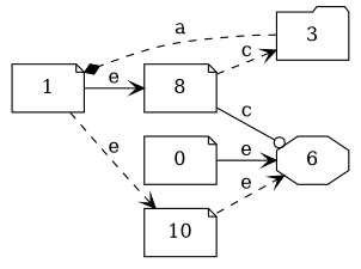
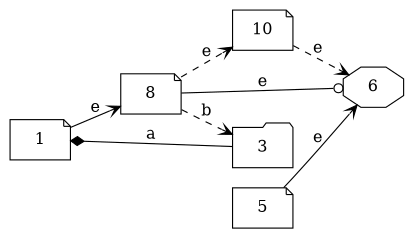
  strict digraph {
    rankdir=LR
    node [shape=note]
    edge [arrowhead=vee style=solid]
    1
    8
    10
    6 [shape=octagon]
    3 [shape=folder]
-   0
+   0 [label=5]
    1 -> 8 [label=e]
-   1 -> 10 [label=e style=dashed]
-   8 -> 6 [arrowhead=odot label=c]
-   8 -> 3 [label=c style=dashed]
+   8 -> 10 [label=e style=dashed]
+   8 -> 6 [arrowhead=odot label=e]
+   8 -> 3 [label=b style=dashed]
    10 -> 6 [label=e style=dashed]
-   3 -> 1 [arrowhead=diamond label=a style=dashed]
+   3 -> 1 [arrowhead=diamond label=a]
    0 -> 6 [label=e]
  }
